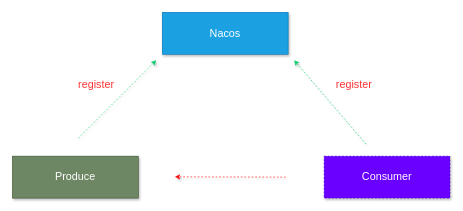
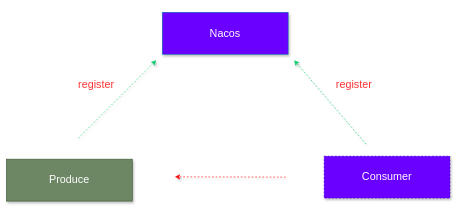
  <mxCell id="0" />
  <mxCell id="1" parent="0" />
- <mxCell id="2" value="&lt;font style=&quot;font-size: 18px&quot;&gt;Nacos&lt;/font&gt;" style="rounded=0;whiteSpace=wrap;html=1;fillColor=#1ba1e2;strokeColor=#006EAF;fontColor=#ffffff;shadow=1;" parent="1" vertex="1"><mxGeometry x="270" y="20" width="210" height="70" as="geometry" /></mxCell>
- <mxCell id="3" value="&lt;font style=&quot;font-size: 18px&quot;&gt;Produce&lt;br&gt;&lt;/font&gt;" style="rounded=0;whiteSpace=wrap;html=1;fillColor=#6d8764;strokeColor=#3A5431;fontColor=#ffffff;shadow=1;" parent="1" vertex="1"><mxGeometry x="20" y="260" width="210" height="70" as="geometry" /></mxCell>
+ <mxCell id="2" value="&lt;font style=&quot;font-size: 18px&quot;&gt;Nacos&lt;/font&gt;" style="rounded=0;whiteSpace=wrap;html=1;fillColor=#6a00ff;strokeColor=#006EAF;fontColor=#ffffff;shadow=1;" parent="1" vertex="1"><mxGeometry x="270" y="20" width="210" height="70" as="geometry" /></mxCell>
+ <mxCell id="3" value="&lt;font style=&quot;font-size: 18px&quot;&gt;Produce&lt;br&gt;&lt;/font&gt;" style="rounded=0;whiteSpace=wrap;html=1;fillColor=#6d8764;strokeColor=#3A5431;fontColor=#ffffff;shadow=1;" parent="1" vertex="1"><mxGeometry x="10" y="265" width="210" height="70" as="geometry" /></mxCell>
  <mxCell id="4" value="&lt;font style=&quot;font-size: 18px&quot;&gt;Consumer&lt;br&gt;&lt;/font&gt;" style="rounded=0;whiteSpace=wrap;html=1;fillColor=#6a00ff;strokeColor=#3700CC;fontColor=#ffffff;shadow=1;dashed=1;" parent="1" vertex="1"><mxGeometry x="540" y="260" width="210" height="70" as="geometry" /></mxCell>
  <mxCell id="5" value="" style="endArrow=classic;html=1;strokeColor=#00CC66;dashed=1;shadow=1;" parent="1" edge="1"><mxGeometry width="50" height="50" relative="1" as="geometry"><mxPoint x="130" y="230" as="sourcePoint" /><mxPoint x="260" y="100" as="targetPoint" /></mxGeometry></mxCell>
  <mxCell id="6" value="" style="endArrow=classic;html=1;strokeColor=#00CC66;dashed=1;shadow=1;" parent="1" edge="1"><mxGeometry width="50" height="50" relative="1" as="geometry"><mxPoint x="610" y="240" as="sourcePoint" /><mxPoint x="490" y="100" as="targetPoint" /></mxGeometry></mxCell>
  <mxCell id="7" value="&lt;font style=&quot;font-size: 18px&quot; color=&quot;#ff3333&quot;&gt;register&lt;/font&gt;" style="text;html=1;strokeColor=none;fillColor=none;align=center;verticalAlign=middle;whiteSpace=wrap;rounded=0;shadow=1;" parent="1" vertex="1"><mxGeometry x="110" y="110" width="100" height="60" as="geometry" /></mxCell>
  <mxCell id="8" value="&lt;font style=&quot;font-size: 18px&quot; color=&quot;#ff3333&quot;&gt;register&lt;/font&gt;" style="text;html=1;strokeColor=none;fillColor=none;align=center;verticalAlign=middle;whiteSpace=wrap;rounded=0;shadow=1;" parent="1" vertex="1"><mxGeometry x="540" y="110" width="100" height="60" as="geometry" /></mxCell>
  <mxCell id="9" value="" style="endArrow=classic;html=1;dashed=1;strokeColor=#FF0000;shadow=1;" parent="1" edge="1"><mxGeometry width="50" height="50" relative="1" as="geometry"><mxPoint x="476" y="295" as="sourcePoint" /><mxPoint x="291" y="294.5" as="targetPoint" /></mxGeometry></mxCell>
